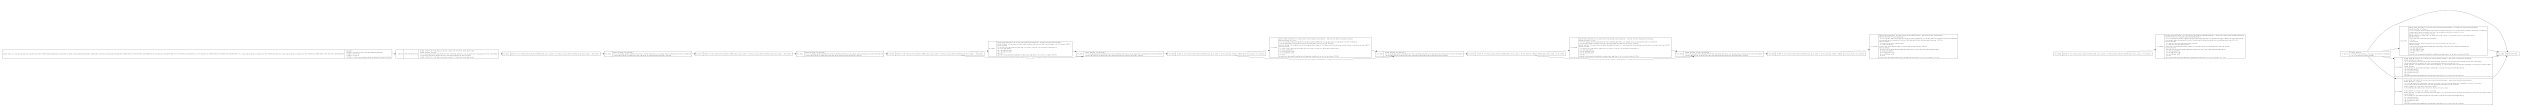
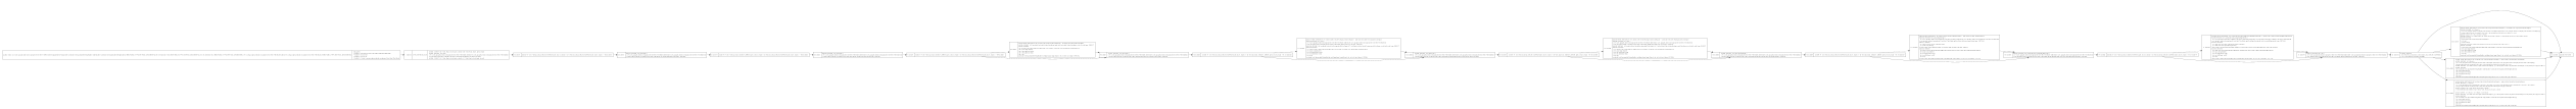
  digraph {
    fontname=Roboto
    rankdir=LR
    node [fontname=Roboto shape=record]
    edge [fontname=Roboto]
    n1 [label="{0\:\ 0x0000|MTH_ENTER_BLOCK\l|0x0000: CONST  (r3 I:?[int, float, short, byte, char]) = (33 ?[int, float, short, byte, char]) \l0x0002: INVOKE  (r9 I:int) = \l  (r7 I:com.google.android.exoplayer2.text.ttml.TtmlStyle A[D('style' com.google.android.exoplayer2.text.ttml.TtmlStyle)])\l com.google.android.exoplayer2.text.ttml.TtmlStyle.getStyle():int type: VIRTUAL \l0x0006: CONST  (r1 I:?[int, float, short, byte, char]) = (\-1 ?[int, float, short, byte, char]) \l}"]
    n2 [label="{1\:\ 0x0007|0x0007: IF  (r0 I:?[int, boolean, OBJECT, ARRAY, byte, short, char]) == (r1 I:?[int, boolean, OBJECT, ARRAY, byte, short, char])  \-\> B:3:0x0015 \l}"]
    n3 [label="{3\:\ 0x0015|0x0015: INVOKE  (r0 I:boolean) = \l  (r7 I:com.google.android.exoplayer2.text.ttml.TtmlStyle A[D('style' com.google.android.exoplayer2.text.ttml.TtmlStyle)])\l com.google.android.exoplayer2.text.ttml.TtmlStyle.isLinethrough():boolean type: VIRTUAL \l}"]
    n4 [label="{4\:\ 0x0019|0x0019: IF  (r0 I:?[int, boolean, OBJECT, ARRAY, byte, short, char]) == (0 ?[int, boolean, OBJECT, ARRAY, byte, short, char])  \-\> B:6:0x0023 \l}"]
    n5 [label="{6\:\ 0x0023|0x0023: INVOKE  (r0 I:boolean) = \l  (r7 I:com.google.android.exoplayer2.text.ttml.TtmlStyle A[D('style' com.google.android.exoplayer2.text.ttml.TtmlStyle)])\l com.google.android.exoplayer2.text.ttml.TtmlStyle.isUnderline():boolean type: VIRTUAL \l}"]
    n6 [label="{7\:\ 0x0027|0x0027: IF  (r0 I:?[int, boolean, OBJECT, ARRAY, byte, short, char]) == (0 ?[int, boolean, OBJECT, ARRAY, byte, short, char])  \-\> B:9:0x0031 \l}"]
    n7 [label="{8\:\ 0x0029|0x0029: NEW_INSTANCE  (r0 I:android.text.style.UnderlineSpan) =  android.text.style.UnderlineSpan \l0x002b: INVOKE  (r0 I:android.text.style.UnderlineSpan) android.text.style.UnderlineSpan.\<init\>():void type: DIRECT \l0x002e: INVOKE  \l  (r4 I:android.text.SpannableStringBuilder A[D('builder' android.text.SpannableStringBuilder)])\l  (r0 I:java.lang.Object)\l  (r5 I:int A[D('start' int)])\l  (r6 I:int A[D('end' int)])\l  (r3 I:int)\l android.text.SpannableStringBuilder.setSpan(java.lang.Object, int, int, int):void type: VIRTUAL \l}"]
    n8 [label="{9\:\ 0x0031|0x0031: INVOKE  (r0 I:boolean) = \l  (r7 I:com.google.android.exoplayer2.text.ttml.TtmlStyle A[D('style' com.google.android.exoplayer2.text.ttml.TtmlStyle)])\l com.google.android.exoplayer2.text.ttml.TtmlStyle.hasFontColor():boolean type: VIRTUAL \l}"]
    n9 [label="{10\:\ 0x0035|0x0035: IF  (r0 I:?[int, boolean, OBJECT, ARRAY, byte, short, char]) == (0 ?[int, boolean, OBJECT, ARRAY, byte, short, char])  \-\> B:12:0x0043 \l}"]
    n10 [label="{11\:\ 0x0037|0x0037: NEW_INSTANCE  (r0 I:android.text.style.ForegroundColorSpan) =  android.text.style.ForegroundColorSpan \l0x0039: INVOKE  (r1 I:int) = \l  (r7 I:com.google.android.exoplayer2.text.ttml.TtmlStyle A[D('style' com.google.android.exoplayer2.text.ttml.TtmlStyle)])\l com.google.android.exoplayer2.text.ttml.TtmlStyle.getFontColor():int type: VIRTUAL \l0x003d: INVOKE  (r0 I:android.text.style.ForegroundColorSpan), (r1 I:int) android.text.style.ForegroundColorSpan.\<init\>(int):void type: DIRECT \l0x0040: INVOKE  \l  (r4 I:android.text.SpannableStringBuilder A[D('builder' android.text.SpannableStringBuilder)])\l  (r0 I:java.lang.Object)\l  (r5 I:int A[D('start' int)])\l  (r6 I:int A[D('end' int)])\l  (r3 I:int)\l android.text.SpannableStringBuilder.setSpan(java.lang.Object, int, int, int):void type: VIRTUAL \l}"]
    n11 [label="{12\:\ 0x0043|0x0043: INVOKE  (r0 I:boolean) = \l  (r7 I:com.google.android.exoplayer2.text.ttml.TtmlStyle A[D('style' com.google.android.exoplayer2.text.ttml.TtmlStyle)])\l com.google.android.exoplayer2.text.ttml.TtmlStyle.hasBackgroundColor():boolean type: VIRTUAL \l}"]
    n12 [label="{13\:\ 0x0047|0x0047: IF  (r0 I:?[int, boolean, OBJECT, ARRAY, byte, short, char]) == (0 ?[int, boolean, OBJECT, ARRAY, byte, short, char])  \-\> B:15:0x0055 \l}"]
    n13 [label="{14\:\ 0x0049|0x0049: NEW_INSTANCE  (r0 I:android.text.style.BackgroundColorSpan) =  android.text.style.BackgroundColorSpan \l0x004b: INVOKE  (r1 I:int) = \l  (r7 I:com.google.android.exoplayer2.text.ttml.TtmlStyle A[D('style' com.google.android.exoplayer2.text.ttml.TtmlStyle)])\l com.google.android.exoplayer2.text.ttml.TtmlStyle.getBackgroundColor():int type: VIRTUAL \l0x004f: INVOKE  (r0 I:android.text.style.BackgroundColorSpan), (r1 I:int) android.text.style.BackgroundColorSpan.\<init\>(int):void type: DIRECT \l0x0052: INVOKE  \l  (r4 I:android.text.SpannableStringBuilder A[D('builder' android.text.SpannableStringBuilder)])\l  (r0 I:java.lang.Object)\l  (r5 I:int A[D('start' int)])\l  (r6 I:int A[D('end' int)])\l  (r3 I:int)\l android.text.SpannableStringBuilder.setSpan(java.lang.Object, int, int, int):void type: VIRTUAL \l}"]
    n14 [label="{15\:\ 0x0055|0x0055: INVOKE  (r0 I:java.lang.String) = \l  (r7 I:com.google.android.exoplayer2.text.ttml.TtmlStyle A[D('style' com.google.android.exoplayer2.text.ttml.TtmlStyle)])\l com.google.android.exoplayer2.text.ttml.TtmlStyle.getFontFamily():java.lang.String type: VIRTUAL \l}"]
    n15 [label="{16\:\ 0x0059|0x0059: IF  (r0 I:?[int, boolean, OBJECT, ARRAY, byte, short, char]) == (0 ?[int, boolean, OBJECT, ARRAY, byte, short, char])  \-\> B:18:0x0067 \l}"]
    n16 [label="{17\:\ 0x005b|0x005b: NEW_INSTANCE  (r0 I:android.text.style.TypefaceSpan) =  android.text.style.TypefaceSpan \l0x005d: INVOKE  (r1 I:java.lang.String) = \l  (r7 I:com.google.android.exoplayer2.text.ttml.TtmlStyle A[D('style' com.google.android.exoplayer2.text.ttml.TtmlStyle)])\l com.google.android.exoplayer2.text.ttml.TtmlStyle.getFontFamily():java.lang.String type: VIRTUAL \l0x0061: INVOKE  \l  (r0 I:android.text.style.TypefaceSpan)\l  (r1 I:java.lang.String)\l android.text.style.TypefaceSpan.\<init\>(java.lang.String):void type: DIRECT \l0x0064: INVOKE  \l  (r4 I:android.text.SpannableStringBuilder A[D('builder' android.text.SpannableStringBuilder)])\l  (r0 I:java.lang.Object)\l  (r5 I:int A[D('start' int)])\l  (r6 I:int A[D('end' int)])\l  (r3 I:int)\l android.text.SpannableStringBuilder.setSpan(java.lang.Object, int, int, int):void type: VIRTUAL \l}"]
+   n17 [label="{18\:\ 0x0067|0x0067: INVOKE  (r0 I:android.text.Layout$Alignment) = \l  (r7 I:com.google.android.exoplayer2.text.ttml.TtmlStyle A[D('style' com.google.android.exoplayer2.text.ttml.TtmlStyle)])\l com.google.android.exoplayer2.text.ttml.TtmlStyle.getTextAlign():android.text.Layout$Alignment type: VIRTUAL \l}"]
    n18 [label="{19\:\ 0x006b|0x006b: IF  (r0 I:?[int, boolean, OBJECT, ARRAY, byte, short, char]) == (0 ?[int, boolean, OBJECT, ARRAY, byte, short, char])  \-\> B:21:0x0079 \l}"]
    n19 [label="{20\:\ 0x006d|0x006d: NEW_INSTANCE  (r0 I:android.text.style.AlignmentSpan$Standard) =  android.text.style.AlignmentSpan$Standard \l0x006f: INVOKE  (r1 I:android.text.Layout$Alignment) = \l  (r7 I:com.google.android.exoplayer2.text.ttml.TtmlStyle A[D('style' com.google.android.exoplayer2.text.ttml.TtmlStyle)])\l com.google.android.exoplayer2.text.ttml.TtmlStyle.getTextAlign():android.text.Layout$Alignment type: VIRTUAL \l0x0073: INVOKE  \l  (r0 I:android.text.style.AlignmentSpan$Standard)\l  (r1 I:android.text.Layout$Alignment)\l android.text.style.AlignmentSpan.Standard.\<init\>(android.text.Layout$Alignment):void type: DIRECT \l0x0076: INVOKE  \l  (r4 I:android.text.SpannableStringBuilder A[D('builder' android.text.SpannableStringBuilder)])\l  (r0 I:java.lang.Object)\l  (r5 I:int A[D('start' int)])\l  (r6 I:int A[D('end' int)])\l  (r3 I:int)\l android.text.SpannableStringBuilder.setSpan(java.lang.Object, int, int, int):void type: VIRTUAL \l}"]
+   n20 [label="{21\:\ 0x0079|0x0079: INVOKE  (r0 I:int) = \l  (r7 I:com.google.android.exoplayer2.text.ttml.TtmlStyle A[D('style' com.google.android.exoplayer2.text.ttml.TtmlStyle)])\l com.google.android.exoplayer2.text.ttml.TtmlStyle.getFontSizeUnit():int type: VIRTUAL \l}"]
    n21 [label="{22\:\ 0x007d|0x007d: SWITCH  \l  (r0 I:?[int, float, boolean, short, byte, char, OBJECT, ARRAY])\l k:[1, 2, 3] t:[0x0081, 0x0090, 0x009d] \l}"]
    n22 [label="{23\:\ 0x0080|0x0080: RETURN   \l}"]
    n23 [label="{24\:\ 0x0081|0x0081: NEW_INSTANCE  (r0 I:android.text.style.AbsoluteSizeSpan) =  android.text.style.AbsoluteSizeSpan \l0x0083: INVOKE  (r1 I:float) = \l  (r7 I:com.google.android.exoplayer2.text.ttml.TtmlStyle A[D('style' com.google.android.exoplayer2.text.ttml.TtmlStyle)])\l com.google.android.exoplayer2.text.ttml.TtmlStyle.getFontSize():float type: VIRTUAL \l0x0087: CAST  (r1 I:int) = (int) (r1 I:float) \l0x0088: CONST  (r2 I:?[boolean, int, float, short, byte, char]) = (1 ?[boolean, int, float, short, byte, char]) \l0x0089: INVOKE  \l  (r0 I:android.text.style.AbsoluteSizeSpan)\l  (r1 I:int)\l  (r2 I:boolean)\l android.text.style.AbsoluteSizeSpan.\<init\>(int, boolean):void type: DIRECT \l0x008c: INVOKE  \l  (r4 I:android.text.SpannableStringBuilder A[D('builder' android.text.SpannableStringBuilder)])\l  (r0 I:java.lang.Object)\l  (r5 I:int A[D('start' int)])\l  (r6 I:int A[D('end' int)])\l  (r3 I:int)\l android.text.SpannableStringBuilder.setSpan(java.lang.Object, int, int, int):void type: VIRTUAL \l}"]
    n24 [label="{25\:\ 0x0090|0x0090: NEW_INSTANCE  (r0 I:android.text.style.RelativeSizeSpan) =  android.text.style.RelativeSizeSpan \l0x0092: INVOKE  (r1 I:float) = \l  (r7 I:com.google.android.exoplayer2.text.ttml.TtmlStyle A[D('style' com.google.android.exoplayer2.text.ttml.TtmlStyle)])\l com.google.android.exoplayer2.text.ttml.TtmlStyle.getFontSize():float type: VIRTUAL \l0x0096: INVOKE  (r0 I:android.text.style.RelativeSizeSpan), (r1 I:float) android.text.style.RelativeSizeSpan.\<init\>(float):void type: DIRECT \l0x0099: INVOKE  \l  (r4 I:android.text.SpannableStringBuilder A[D('builder' android.text.SpannableStringBuilder)])\l  (r0 I:java.lang.Object)\l  (r5 I:int A[D('start' int)])\l  (r6 I:int A[D('end' int)])\l  (r3 I:int)\l android.text.SpannableStringBuilder.setSpan(java.lang.Object, int, int, int):void type: VIRTUAL \l}"]
    n25 [label="{26\:\ 0x009d|0x009d: NEW_INSTANCE  (r0 I:android.text.style.RelativeSizeSpan) =  android.text.style.RelativeSizeSpan \l0x009f: INVOKE  (r1 I:float) = \l  (r7 I:com.google.android.exoplayer2.text.ttml.TtmlStyle A[D('style' com.google.android.exoplayer2.text.ttml.TtmlStyle)])\l com.google.android.exoplayer2.text.ttml.TtmlStyle.getFontSize():float type: VIRTUAL \l0x00a3: CONST  (r2 I:?[int, float, short, byte, char]) = \l  (1120403456(0x42c80000, float:100.0) ?[int, float, short, byte, char])\l \l0x00a5: ARITH  (r1 I:float) = (r1 I:float) \/ (r2 I:float) \l0x00a6: INVOKE  (r0 I:android.text.style.RelativeSizeSpan), (r1 I:float) android.text.style.RelativeSizeSpan.\<init\>(float):void type: DIRECT \l0x00a9: INVOKE  \l  (r4 I:android.text.SpannableStringBuilder A[D('builder' android.text.SpannableStringBuilder)])\l  (r0 I:java.lang.Object)\l  (r5 I:int A[D('start' int)])\l  (r6 I:int A[D('end' int)])\l  (r3 I:int)\l android.text.SpannableStringBuilder.setSpan(java.lang.Object, int, int, int):void type: VIRTUAL \l}"]
    n26 [label="{public static void com.google.android.exoplayer2.text.ttml.TtmlRenderUtil.applyStylesToSpan((r4 I:android.text.SpannableStringBuilder A[D('builder' android.text.SpannableStringBuilder), IMMUTABLE_TYPE, METHOD_ARGUMENT]), (r5 I:int A[D('start' int), IMMUTABLE_TYPE, METHOD_ARGUMENT]), (r6 I:int A[D('end' int), IMMUTABLE_TYPE, METHOD_ARGUMENT]), (r7 I:com.google.android.exoplayer2.text.ttml.TtmlStyle A[D('style' com.google.android.exoplayer2.text.ttml.TtmlStyle), IMMUTABLE_TYPE, METHOD_ARGUMENT]))  | Debug Info:\l  ?\-0x00b7: r4 'builder' android.text.SpannableStringBuilder\l  ?\-0x00b7: r5 'start' int\l  ?\-0x00b7: r6 'end' int\l  ?\-0x00b7: r7 'style' com.google.android.exoplayer2.text.ttml.TtmlStyle\l}"]
    n1 -> n2 [style=dashed]
    n2 -> n3
    n3 -> n4
    n4 -> n5
    n5 -> n6
    n6 -> n7 [style=dashed]
    n6 -> n8
    n7 -> n8
    n8 -> n9
    n9 -> n10 [style=dashed]
    n9 -> n11
    n10 -> n11
    n11 -> n12
    n12 -> n13 [style=dashed]
    n12 -> n14
    n13 -> n14
    n14 -> n15
    n15 -> n16 [style=dashed]
+   n15 -> n17
+   n16 -> n17
+   n17 -> n18
    n18 -> n19 [style=dashed]
+   n18 -> n20
+   n19 -> n20
+   n20 -> n21
    n21 -> n22
    n21 -> n23
    n21 -> n24
    n21 -> n25
    n23 -> n22
    n24 -> n22
    n25 -> n22
    n26 -> n1
  }
